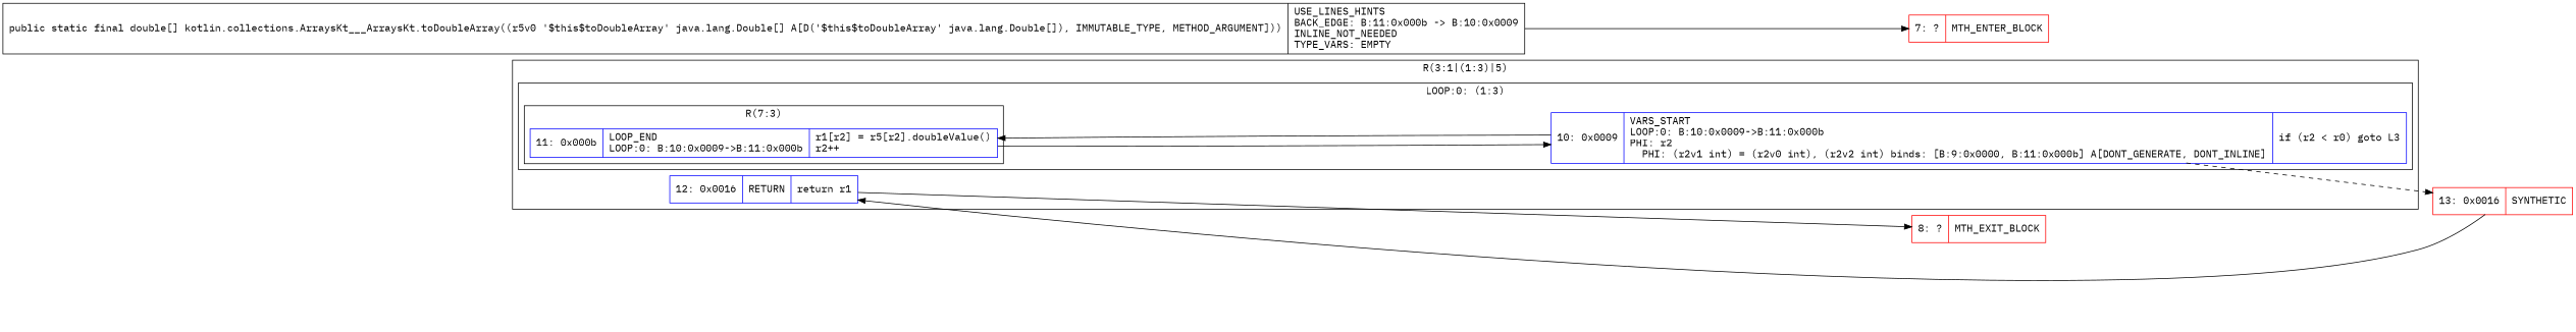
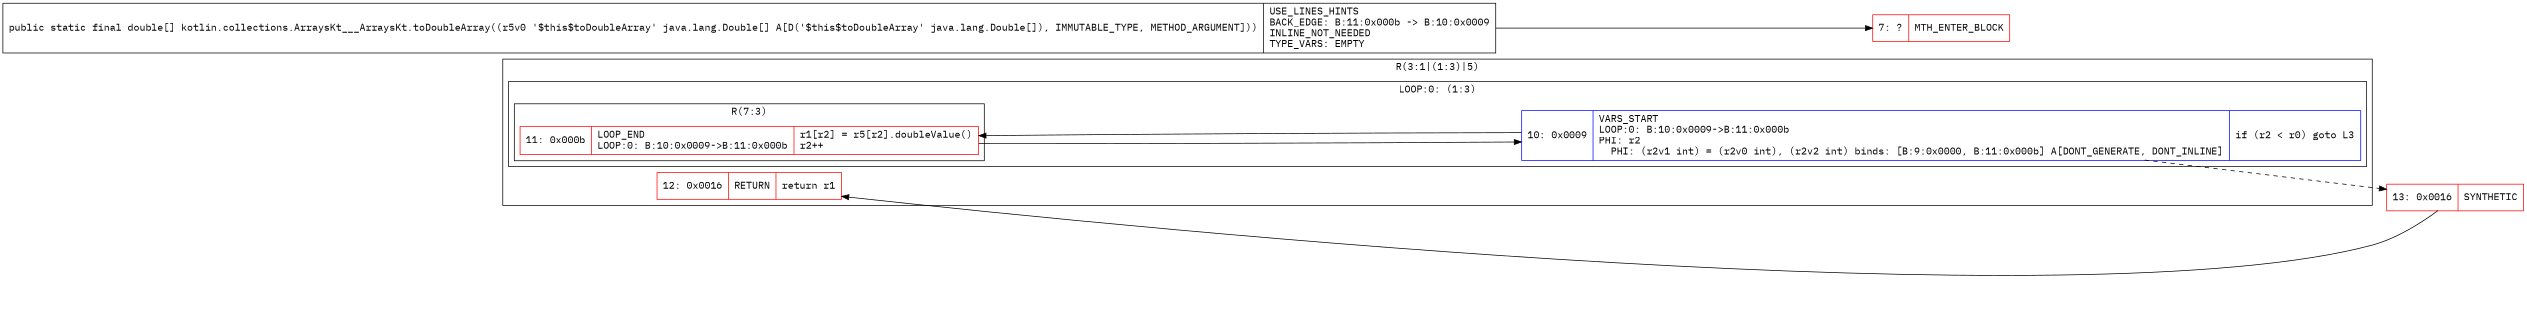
  digraph {
    fontname="IBM Plex Mono"
    rankdir=LR
    node [color=blue fontname="IBM Plex Mono" shape=record]
    edge [fontname="IBM Plex Mono"]
-   n1 [label="{11\:\ 0x000b|LOOP_END\lLOOP:0: B:10:0x0009\-\>B:11:0x000b\l|r1[r2] = r5[r2].doubleValue()\lr2++\l}"]
+   n1 [color=red label="{11\:\ 0x000b|LOOP_END\lLOOP:0: B:10:0x0009\-\>B:11:0x000b\l|r1[r2] = r5[r2].doubleValue()\lr2++\l}"]
    n2 [label="{10\:\ 0x0009|VARS_START\lLOOP:0: B:10:0x0009\-\>B:11:0x000b\lPHI: r2 \l  PHI: (r2v1 int) = (r2v0 int), (r2v2 int) binds: [B:9:0x0000, B:11:0x000b] A[DONT_GENERATE, DONT_INLINE]\l|if (r2 \< r0) goto L3\l}"]
-   n3 [label="{12\:\ 0x0016|RETURN\l|return r1\l}"]
+   n3 [color=red label="{12\:\ 0x0016|RETURN\l|return r1\l}"]
    n4 [color=red label="{13\:\ 0x0016|SYNTHETIC\l}"]
-   n5 [color=red label="{8\:\ ?|MTH_EXIT_BLOCK\l}"]
    n6 [color=red label="{7\:\ ?|MTH_ENTER_BLOCK\l}"]
    n7 [label="{public static final double[] kotlin.collections.ArraysKt___ArraysKt.toDoubleArray((r5v0 '$this$toDoubleArray' java.lang.Double[] A[D('$this$toDoubleArray' java.lang.Double[]), IMMUTABLE_TYPE, METHOD_ARGUMENT]))  | USE_LINES_HINTS\lBACK_EDGE: B:11:0x000b \-\> B:10:0x0009\lINLINE_NOT_NEEDED\lTYPE_VARS: EMPTY\l}" color=""]
    subgraph cluster_1 {
      label="R(3:1|(1:3)|5)"
      n3
      subgraph cluster_2 {
        label="LOOP:0: (1:3)"
        n2
        subgraph cluster_3 {
          label="R(7:3)"
          n1
        }
      }
    }
    n1 -> n2
    n2 -> n1
    n2 -> n4 [style=dashed]
-   n3 -> n5
    n4 -> n3
    n7 -> n6
  }
